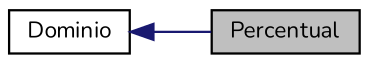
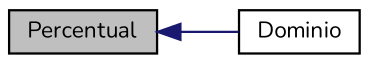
  digraph {
    rankdir=LR
    fontname=Nunito
    node [color=black fontname=Nunito fontsize=10 shape=record style=filled]
    n1 [fillcolor=grey75 fontcolor=black height=0.2 label=Percentual width=0.4]
    n2 [fillcolor=white height=0.2 label=Dominio width=0.4]
-   n2 -> n1 [color=midnightblue dir=back fontname=Nunito fontsize=10 labelfontname=Helvetica labelfontsize=10 style=solid]
+   n1 -> n2 [color=midnightblue dir=back fontname=Nunito fontsize=10 labelfontname=Helvetica labelfontsize=10 style=solid]
  }
